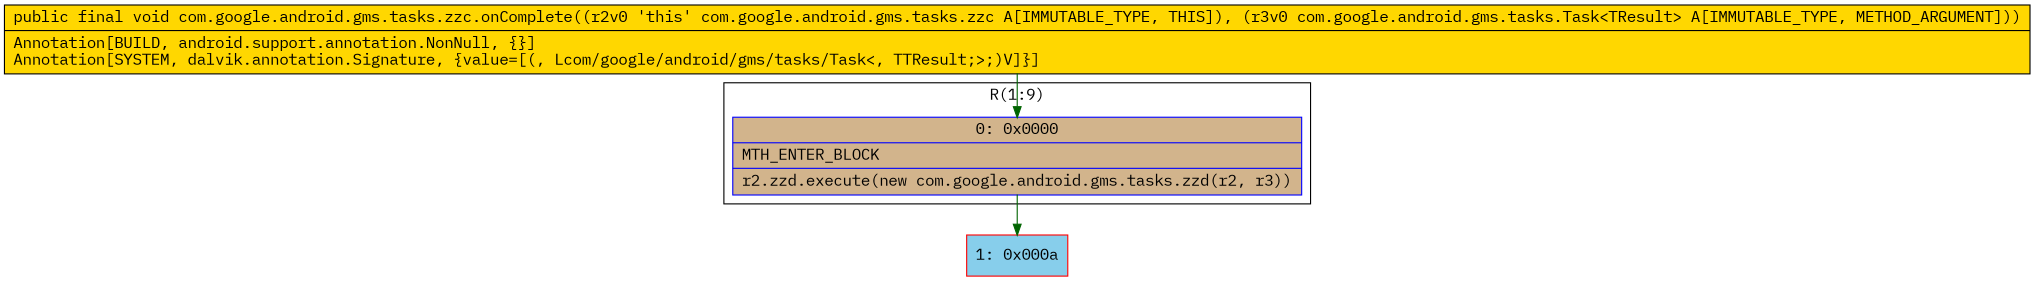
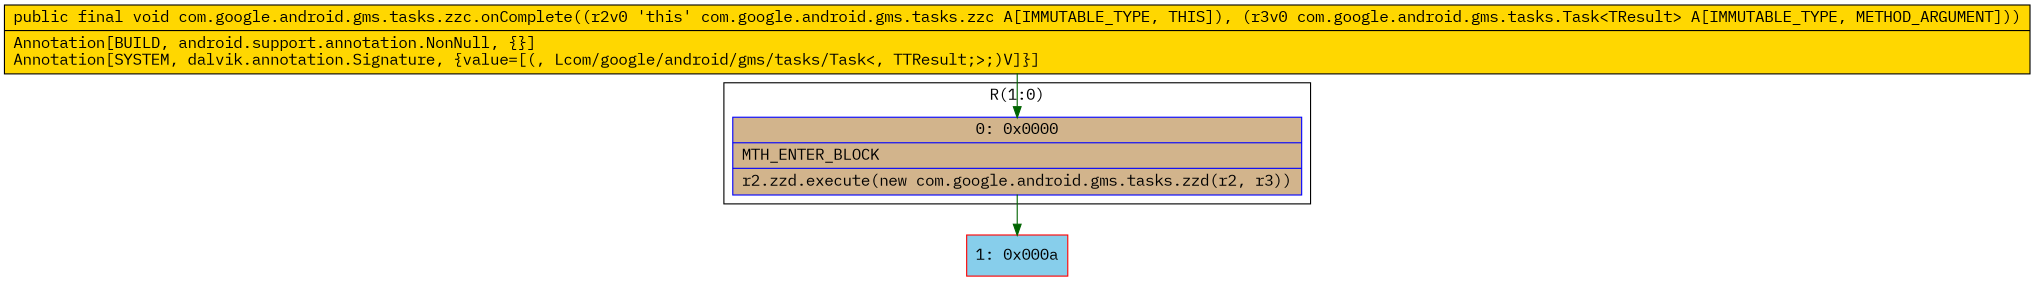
  digraph {
    fontname="IBM Plex Mono"
    node [shape=record style=filled fontname="IBM Plex Mono"]
    edge [color=darkgreen fontname="IBM Plex Mono"]
    n1 [color=blue label="{0\:\ 0x0000|MTH_ENTER_BLOCK\l|r2.zzd.execute(new com.google.android.gms.tasks.zzd(r2, r3))\l}" fillcolor=tan]
    n2 [color=red label="{1\:\ 0x000a}" fillcolor=skyblue]
    n3 [label="{public final void com.google.android.gms.tasks.zzc.onComplete((r2v0 'this' com.google.android.gms.tasks.zzc A[IMMUTABLE_TYPE, THIS]), (r3v0 com.google.android.gms.tasks.Task\<TResult\> A[IMMUTABLE_TYPE, METHOD_ARGUMENT]))  | Annotation[BUILD, android.support.annotation.NonNull, \{\}]\lAnnotation[SYSTEM, dalvik.annotation.Signature, \{value=[(, Lcom\/google\/android\/gms\/tasks\/Task\<, TTResult;\>;)V]\}]\l}" fillcolor=gold]
    subgraph cluster_1 {
-     label="R(1:9)"
+     label="R(1:0)"
      n1
    }
    n1 -> n2
    n3 -> n1
  }
